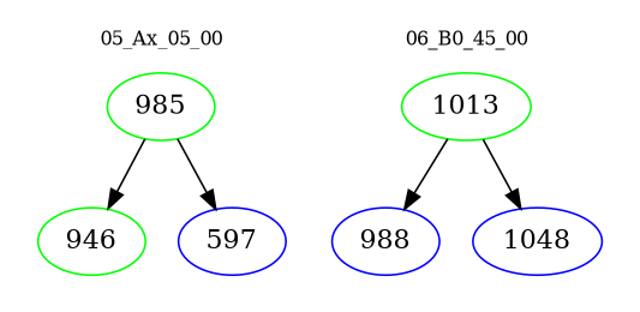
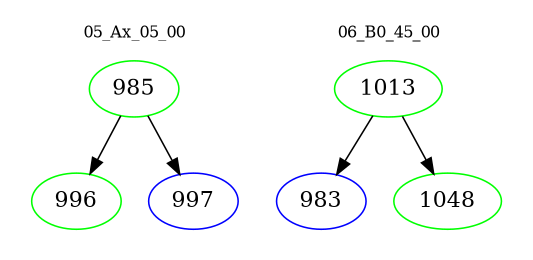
  digraph {
    node [color=green]
    edge [color=black]
    n1 [label=985]
-   n2 [label=946]
-   n3 [color=blue label=597]
+   n2 [label=996]
+   n3 [color=blue label=997]
    n4 [label=1013]
-   n5 [color=blue label=988]
-   n6 [color=blue label=1048]
+   n5 [color=blue label=983]
+   n6 [label=1048]
    subgraph cluster_1 {
      color=white
      fontsize=10
      label="05_Ax_05_00"
      n1
      n2
      n3
    }
    subgraph cluster_2 {
      color=white
      fontsize=10
      label="06_B0_45_00"
      n4
      n5
      n6
    }
    n1 -> n2
    n1 -> n3
    n4 -> n5
    n4 -> n6
  }
